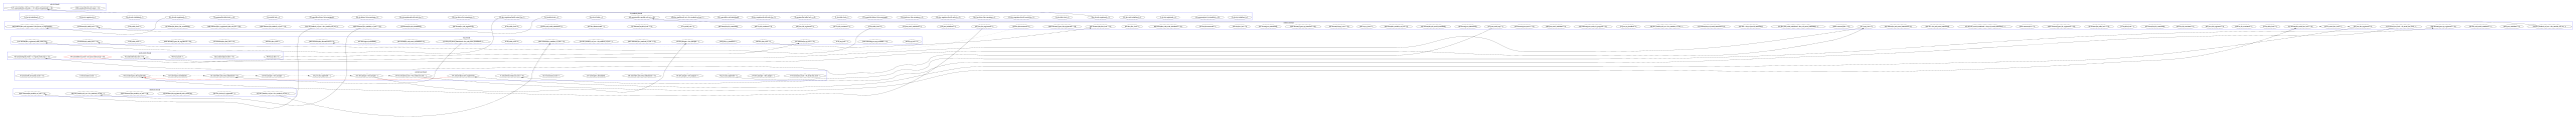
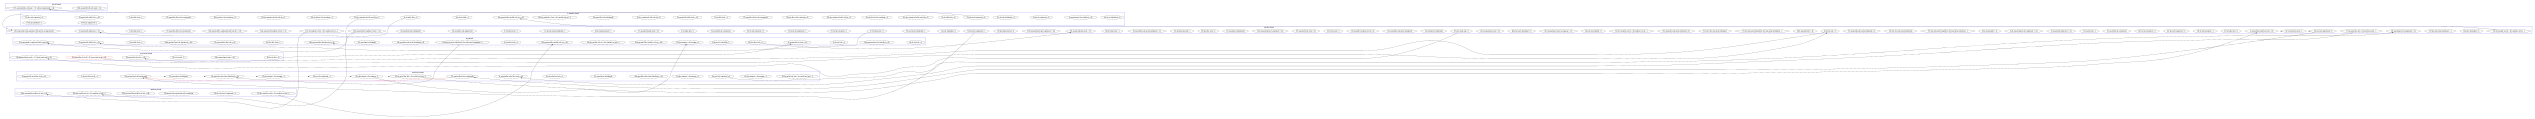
  digraph {
    fontname=Merriweather
    rankdir=LR
    node [fontname=Merriweather]
    edge [color=white fontname=Merriweather style=solid]
    n1 [label="507: assume((write_urb_state == 1) | (drv_usb_registered == 0));"]
    n2 [label="508b: assume(!(write_urb_state == 1));"]
    n3 [label="292: drv_module_ref_cnt = drv_module_ref_cnt + 1;"]
    n4 [label="576: drv_device_id_registered = 1;"]
    n5 [label="577: drv_module_ref_cnt = drv_module_ref_cnt - 1;"]
    n6 [label="572b: assume(!(drv_module_ref_cnt <= 0));"]
    n7 [label="575: assume(drv_registered_with_serial_fw);"]
    n8 [label="291a: assume(drv_module_ref_cnt >= 0);"]
    n9 [label="226: assert(dev_usb_serial_initialized >= 0);"]
    n10 [label="81: assume(fw_serial_bus_lock == 0);"]
    n11 [label="82: fw_serial_bus_lock = 1;"]
    n12 [label="537: assume(!port_dev_registered);"]
    n13 [label="82: fw_serial_bus_lock = 1;"]
    n14 [label="237: assert(port_initialized);"]
    n15 [label="81: assume(fw_serial_bus_lock == 0);"]
    n16 [label="238: assert(dev_usb_serial_initialized >= 0);"]
    n17 [label="241: dev_autopm = dev_autopm + 1;"]
    n18 [label="225: assert(port_initialized);"]
    n19 [label="227: dev_autopm = dev_autopm + 1;"]
    n20 [label="533: assume(port_dev_registered);"]
    n21 [label="87: fw_serial_bus_lock = fw_serial_bus_lock - 1;"]
    n22 [label="233: dev_autopm = dev_autopm - 1;"]
    n23 [label="231: port_tty_registered = 1;"]
    n24 [label="243: port_tty_registered = 0;"]
    n25 [label="247: dev_autopm = dev_autopm - 1;"]
    n26 [label="87: fw_serial_bus_lock = fw_serial_bus_lock - 1;"]
    n27 [label="518: assume((port_work == 1) | (port_work_stop == 1));"]
    n28 [color=red label="519: assert((fw_tty_lock != 2) | (port_work_stop == 0));"]
    n29 [label="521a: assume(port_work == 0);"]
    n30 [label="98: fw_tty_lock = 0;"]
    n31 [label="92: assume(fw_tty_lock == 0);"]
    n32 [label="93: fw_tty_lock = 1;"]
    n33 [label="415: dev_usb_serial_initialized = dev_usb_serial_initialized + 1;"]
    n34 [label="408a: assume(dev_disconnected == 0);"]
    n35 [label="70: assume(fw_table_lock == 0);"]
    n36 [label="544: assume(drv_registered_with_serial_fw);"]
    n37 [label="385: dev_disc_lock = 0;"]
    n38 [label="92: assume(fw_tty_lock == 0);"]
    n39 [label="76: fw_table_lock = 0;"]
    n40 [label="291a: assume(drv_module_ref_cnt >= 0);"]
    n41 [label="292: drv_module_ref_cnt = drv_module_ref_cnt + 1;"]
    n42 [label="93: fw_tty_lock = 1;"]
    n43 [label="548a: assume(port_tty_installed == 0);"]
    n44 [label="98: fw_tty_lock = 0;"]
    n45 [label="379: assume(dev_disc_lock == 0);"]
    n46 [label="380: dev_disc_lock = 1;"]
    n47 [label="421b: assume(!(drv_module_ref_cnt <= 0));"]
    n48 [label="427: dev_autopm = dev_autopm + 1;"]
    n49 [label="71: fw_table_lock = 1;"]
    n50 [label="401b: assume(!(port_idr_registered == 0));"]
    n51 [label="413: assert(port_initialized);"]
    n52 [label="414: assert(dev_usb_serial_initialized > 0);"]
    n53 [label="428: port_tty_installed = 1;"]
    n54 [label="319: drv_registered_with_usb_fw = 1;"]
    n55 [label="320: fw_driver_list_consistent = 1;"]
    n56 [label="339: drv_registered_with_usb_fw = 0;"]
    n57 [label="340: fw_driver_list_consistent = 1;"]
    n58 [label="76: fw_table_lock = 0;"]
    n59 [label="326: drv_id_table = 1;"]
    n60 [label="330: assert(drv_usb_initialized);"]
    n61 [label="331: drv_registered_with_usb_fw = 0;"]
    n62 [label="312: drv_usb_registered = 1;"]
    n63 [label="70: assume(fw_table_lock == 0);"]
    n64 [label="70: assume(fw_table_lock == 0);"]
    n65 [label="71: fw_table_lock = 1;"]
    n66 [label="342: drv_registered_with_serial_fw = 0;"]
    n67 [label="71: fw_table_lock = 1;"]
    n68 [label="317: assert(fw_driver_list_consistent);"]
    n69 [label="76: fw_table_lock = 0;"]
    n70 [label="346: drv_usb_registered = 0;"]
    n71 [label="318: fw_driver_list_consistent = 0;"]
    n72 [label="484: assume(drv_module_ref_cnt == 0);"]
    n73 [label="322: drv_registered_with_serial_fw = 1;"]
    n74 [label="64: assume(port_tty_installed == 0);"]
    n75 [label="65: fw_tty_initialized = 0;"]
    n76 [label="338: fw_driver_list_consistent = 0;"]
    n77 [label="54: fw_tty_initialized = 1;"]
    n78 [label="55: fw_tty_registered = 1;"]
    n79 [label="485: drv_module_ref_cnt = drv_module_ref_cnt - 1;"]
-   n80 [label="311: drv_usb_initialized = 1;"]
    n81 [label="337: assert(fw_driver_list_consistent);"]
    n82 [label="347: drv_usb_initialized = 0;"]
    n83 [label="61: fw_tty_registered = 0;"]
    n84 [label="123b: assume(!(drv_module_ref_cnt <= 0));"]
    n85 [label="276: port_dev_registered = 0;"]
    n86 [label="158: dev_disconnected = 0;"]
    n87 [label="76: fw_table_lock = 0;"]
    n88 [label="128: assert(drv_usb_initialized);"]
    n89 [label="260b: assume(!(old == 1));"]
    n90 [label="98: fw_tty_lock = 0;"]
    n91 [label="253: assert(dev_usb_serial_initialized > 0);"]
    n92 [label="256: old = dev_usb_serial_initialized;"]
    n93 [label="256: old = dev_usb_serial_initialized;"]
    n94 [label="257: dev_usb_serial_initialized = dev_usb_serial_initialized - 1;"]
    n95 [label="217: port_work_stop = 1;"]
    n96 [label="220: assume(port_work == 0);"]
    n97 [label="260a: assume(old == 1);"]
    n98 [label="262b: assume(!(port_idr_registered == 0));"]
    n99 [label="191: port_tty_installed = 0;"]
    n100 [label="194: drv_module_ref_cnt = drv_module_ref_cnt - 1;"]
    n101 [label="70: assume(fw_table_lock == 0);"]
    n102 [label="149: fw_idr_consistent = 0;"]
    n103 [label="150: port_idr_registered = 1;"]
    n104 [label="174b: assume(!(port_tty_installed == 0));"]
    n105 [label="179: assume(fw_tty_lock == 0);"]
    n106 [label="155: port_work_initialized = 1;"]
    n107 [label="156: port_initialized = 1;"]
    n108 [label="70: assume(fw_table_lock == 0);"]
    n109 [label="71: fw_table_lock = 1;"]
    n110 [label="291a: assume(drv_module_ref_cnt >= 0);"]
    n111 [label="292: drv_module_ref_cnt = drv_module_ref_cnt + 1;"]
    n112 [label="157: port_dev_registered = 1;"]
    n113 [label="87: fw_serial_bus_lock = fw_serial_bus_lock - 1;"]
    n114 [label="257: dev_usb_serial_initialized = dev_usb_serial_initialized - 1;"]
    n115 [label="278: assume(port_tty_registered == 0);"]
    n116 [label="180: fw_tty_lock = 2;"]
    n117 [label="81: assume(fw_serial_bus_lock == 0);"]
    n118 [label="380: dev_disc_lock = 1;"]
    n119 [label="168: assert(dev_usb_serial_initialized >= 0);"]
    n120 [label="151: fw_idr_consistent = 1;"]
    n121 [label="183: assert(drv_module_ref_cnt > 0);"]
    n122 [label="184: assert(dev_usb_serial_initialized);"]
    n123 [label="185: assert(port_initialized);"]
    n124 [label="265: assert(fw_idr_consistent);"]
    n125 [label="266: fw_idr_consistent = 0;"]
    n126 [label="496: assume(drv_usb_registered | drv_device_id_registered);"]
    n127 [label="71: fw_table_lock = 1;"]
    n128 [label="115: assert(fw_driver_list_consistent);"]
    n129 [label="143: dev_disconnected = 1;"]
    n130 [label="70: assume(fw_table_lock == 0);"]
    n131 [label="253: assert(dev_usb_serial_initialized > 0);"]
    n132 [label="385: dev_disc_lock = 0;"]
    n133 [label="172: assert(port_initialized);"]
    n134 [label="71: fw_table_lock = 1;"]
    n135 [label="116b: assume(!(drv_registered_with_usb_fw == 0));"]
    n136 [label="76: fw_table_lock = 0;"]
    n137 [label="279: dev_usb_serial_initialized = -1;"]
    n138 [label="280: port_initialized = 0;"]
    n139 [label="379: assume(dev_disc_lock == 0);"]
    n140 [label="268: fw_idr_consistent = 1;"]
    n141 [label="501b: assume(!(port_dev_registered == 0));"]
    n142 [label="188: port_work_initialized = 0;"]
    n143 [label="190: assume(port_write_in_progress == 0);"]
    n144 [label="82: fw_serial_bus_lock = 1;"]
    n145 [label="267: port_idr_registered = 0;"]
    n146 [label="169: dev_disconnected = 1;"]
    n147 [label="133: dev_usb_serial_initialized = 1;"]
    n148 [label="281: drv_module_ref_cnt = drv_module_ref_cnt - 1;"]
    n149 [label="76: fw_table_lock = 0;"]
    n150 [label="148: assert(fw_idr_consistent);"]
    n151 [label="129: assert(drv_usb_registered);"]
    subgraph cluster_1 {
      color=blue
      label=usb_cb_thread
      n1
      n2
    }
    subgraph cluster_2 {
      color=blue
      label=attribute_thread
      n3
      n4
      n5
      n6
      n7
      n8
    }
    subgraph cluster_3 {
      color=blue
      label=serial_bus_thread
      n9
      n10
      n11
      n12
      n13
      n14
      n15
      n16
      n17
      n18
      n19
      n20
      n21
      n22
      n23
      n24
      n25
      n26
    }
    subgraph cluster_4 {
      color=blue
      label=port_work_thread
      n27
      n28
      n29
      n30
      n31
      n32
    }
    subgraph cluster_5 {
      color=blue
      label=tty_thread
      n33
      n34
      n35
      n36
      n37
      n38
      n39
      n40
      n41
      n42
      n43
      n44
      n45
      n46
      n47
      n48
      n49
      n50
      n51
      n52
      n53
    }
    subgraph cluster_6 {
      color=blue
      label=fw_module_thread
      n54
      n55
      n56
      n57
      n58
      n59
      n60
      n61
      n62
      n63
      n64
      n65
      n66
      n67
      n68
      n69
      n70
      n71
      n72
      n73
      n74
      n75
      n76
      n77
      n78
      n79
-     n80
      n81
      n82
      n83
    }
    subgraph cluster_7 {
      color=blue
      label=usb_bus_thread
      n84
      n85
      n86
      n87
      n88
      n89
      n90
      n91
      n92
      n93
      n94
      n95
      n96
      n97
      n98
      n99
      n100
      n101
      n102
      n103
      n104
      n105
      n106
      n107
      n108
      n109
      n110
      n111
      n112
      n113
      n114
      n115
      n116
      n117
      n118
      n119
      n120
      n121
      n122
      n123
      n124
      n125
      n126
      n127
      n128
      n129
      n130
      n131
      n132
      n133
      n134
      n135
      n136
      n137
      n138
      n139
      n140
      n141
      n142
      n143
      n144
      n145
      n146
      n147
      n148
      n149
      n150
      n151
    }
    n1 -> n2
    n3 -> n6
    n4 -> n5
    n5 -> n40 [color=black constraint=false]
    n6 -> n7
    n7 -> n4
    n8 -> n3
    n9 -> n19 [color=black style=dotted]
    n10 -> n11
    n11 -> n20
    n12 -> n15
    n12 -> n20 [color=red constraint=false]
    n13 -> n14
    n14 -> n16
    n15 -> n13
    n16 -> n17
    n17 -> n24
    n18 -> n9 [color=black style=dotted]
    n19 -> n23 [color=black style=dotted]
    n20 -> n18 [color=black style=dotted]
    n21 -> n12
    n21 -> n117 [color=black constraint=false]
    n22 -> n21 [color=black style=dotted]
    n22 -> n48 [color=black constraint=false]
    n23 -> n22 [color=black style=dotted]
    n24 -> n25
    n24 -> n115 [color=black constraint=false]
    n25 -> n26
    n27 -> n28
    n28 -> n31
    n28 -> n90 [color=black constraint=false]
    n29 -> n30
    n30 -> n38 [color=black constraint=false]
    n31 -> n32
    n32 -> n29
    n33 -> n9 [color=black constraint=false]
    n33 -> n39
    n34 -> n51
    n35 -> n49
    n36 -> n35
    n37 -> n38
    n37 -> n139 [color=black constraint=false]
    n38 -> n42
    n39 -> n40
    n40 -> n41
    n41 -> n47
    n42 -> n43
    n43 -> n44
    n45 -> n46
    n46 -> n34
    n47 -> n48
    n48 -> n53
    n49 -> n50
    n50 -> n45
    n51 -> n52
    n52 -> n33
    n53 -> n37
    n54 -> n55
    n55 -> n73
    n56 -> n57
    n57 -> n66
    n58 -> n59
    n58 -> n101 [color=black constraint=false]
    n59 -> n72
    n60 -> n61
    n61 -> n64
    n62 -> n63
    n62 -> n126 [color=black constraint=false]
    n63 -> n67
    n64 -> n65
    n65 -> n81
    n66 -> n69
    n67 -> n68
    n68 -> n71
    n69 -> n70
    n70 -> n1 [color=black constraint=false]
    n70 -> n82
    n71 -> n54
    n72 -> n79
    n73 -> n36 [color=black constraint=false]
    n73 -> n58
    n74 -> n75
    n76 -> n56
    n77 -> n78
-   n78 -> n80
    n79 -> n60
-   n80 -> n62
    n81 -> n76
    n82 -> n83
    n83 -> n74
    n84 -> n3 [color=black constraint=false]
    n84 -> n88
    n85 -> n12 [color=black constraint=false]
    n85 -> n113
    n86 -> n34 [color=black constraint=false style=dotted]
    n86 -> n141
    n87 -> n35 [color=black constraint=false]
    n87 -> n106
    n88 -> n151
    n89 -> n90
    n90 -> n31 [color=black constraint=false]
    n90 -> n91
    n91 -> n92
    n92 -> n114
    n93 -> n94
    n94 -> n89
    n95 -> n27 [color=black constraint=false]
    n95 -> n96
    n96 -> n142
    n97 -> n98
    n98 -> n108
    n99 -> n100
    n100 -> n131
    n101 -> n127
    n102 -> n103
    n103 -> n120
    n104 -> n105
    n105 -> n116
    n106 -> n107
    n107 -> n112
    n108 -> n109
    n109 -> n124
    n110 -> n111
    n111 -> n8 [color=black constraint=false]
    n111 -> n84
    n112 -> n20 [color=black constraint=false]
    n112 -> n86
    n113 -> n15 [color=black constraint=false]
    n113 -> n115
    n114 -> n97
    n115 -> n137
    n116 -> n121
    n117 -> n144 [color=black style=dotted]
    n118 -> n119
    n119 -> n146
    n120 -> n87
    n121 -> n122
    n122 -> n123
    n123 -> n95
    n124 -> n125
    n125 -> n145
    n126 -> n101
    n127 -> n128
    n128 -> n135
    n129 -> n130
    n130 -> n134
    n131 -> n93
    n132 -> n133
    n133 -> n104
    n134 -> n150
    n135 -> n110
    n136 -> n117
    n137 -> n138
    n138 -> n148
    n139 -> n118
    n140 -> n136
    n141 -> n139
    n142 -> n143
    n143 -> n99
    n144 -> n85 [color=black style=dotted]
    n145 -> n140
    n146 -> n132
    n147 -> n129
    n148 -> n72 [color=black constraint=false]
    n149 -> n147
    n150 -> n102
    n151 -> n149
  }
